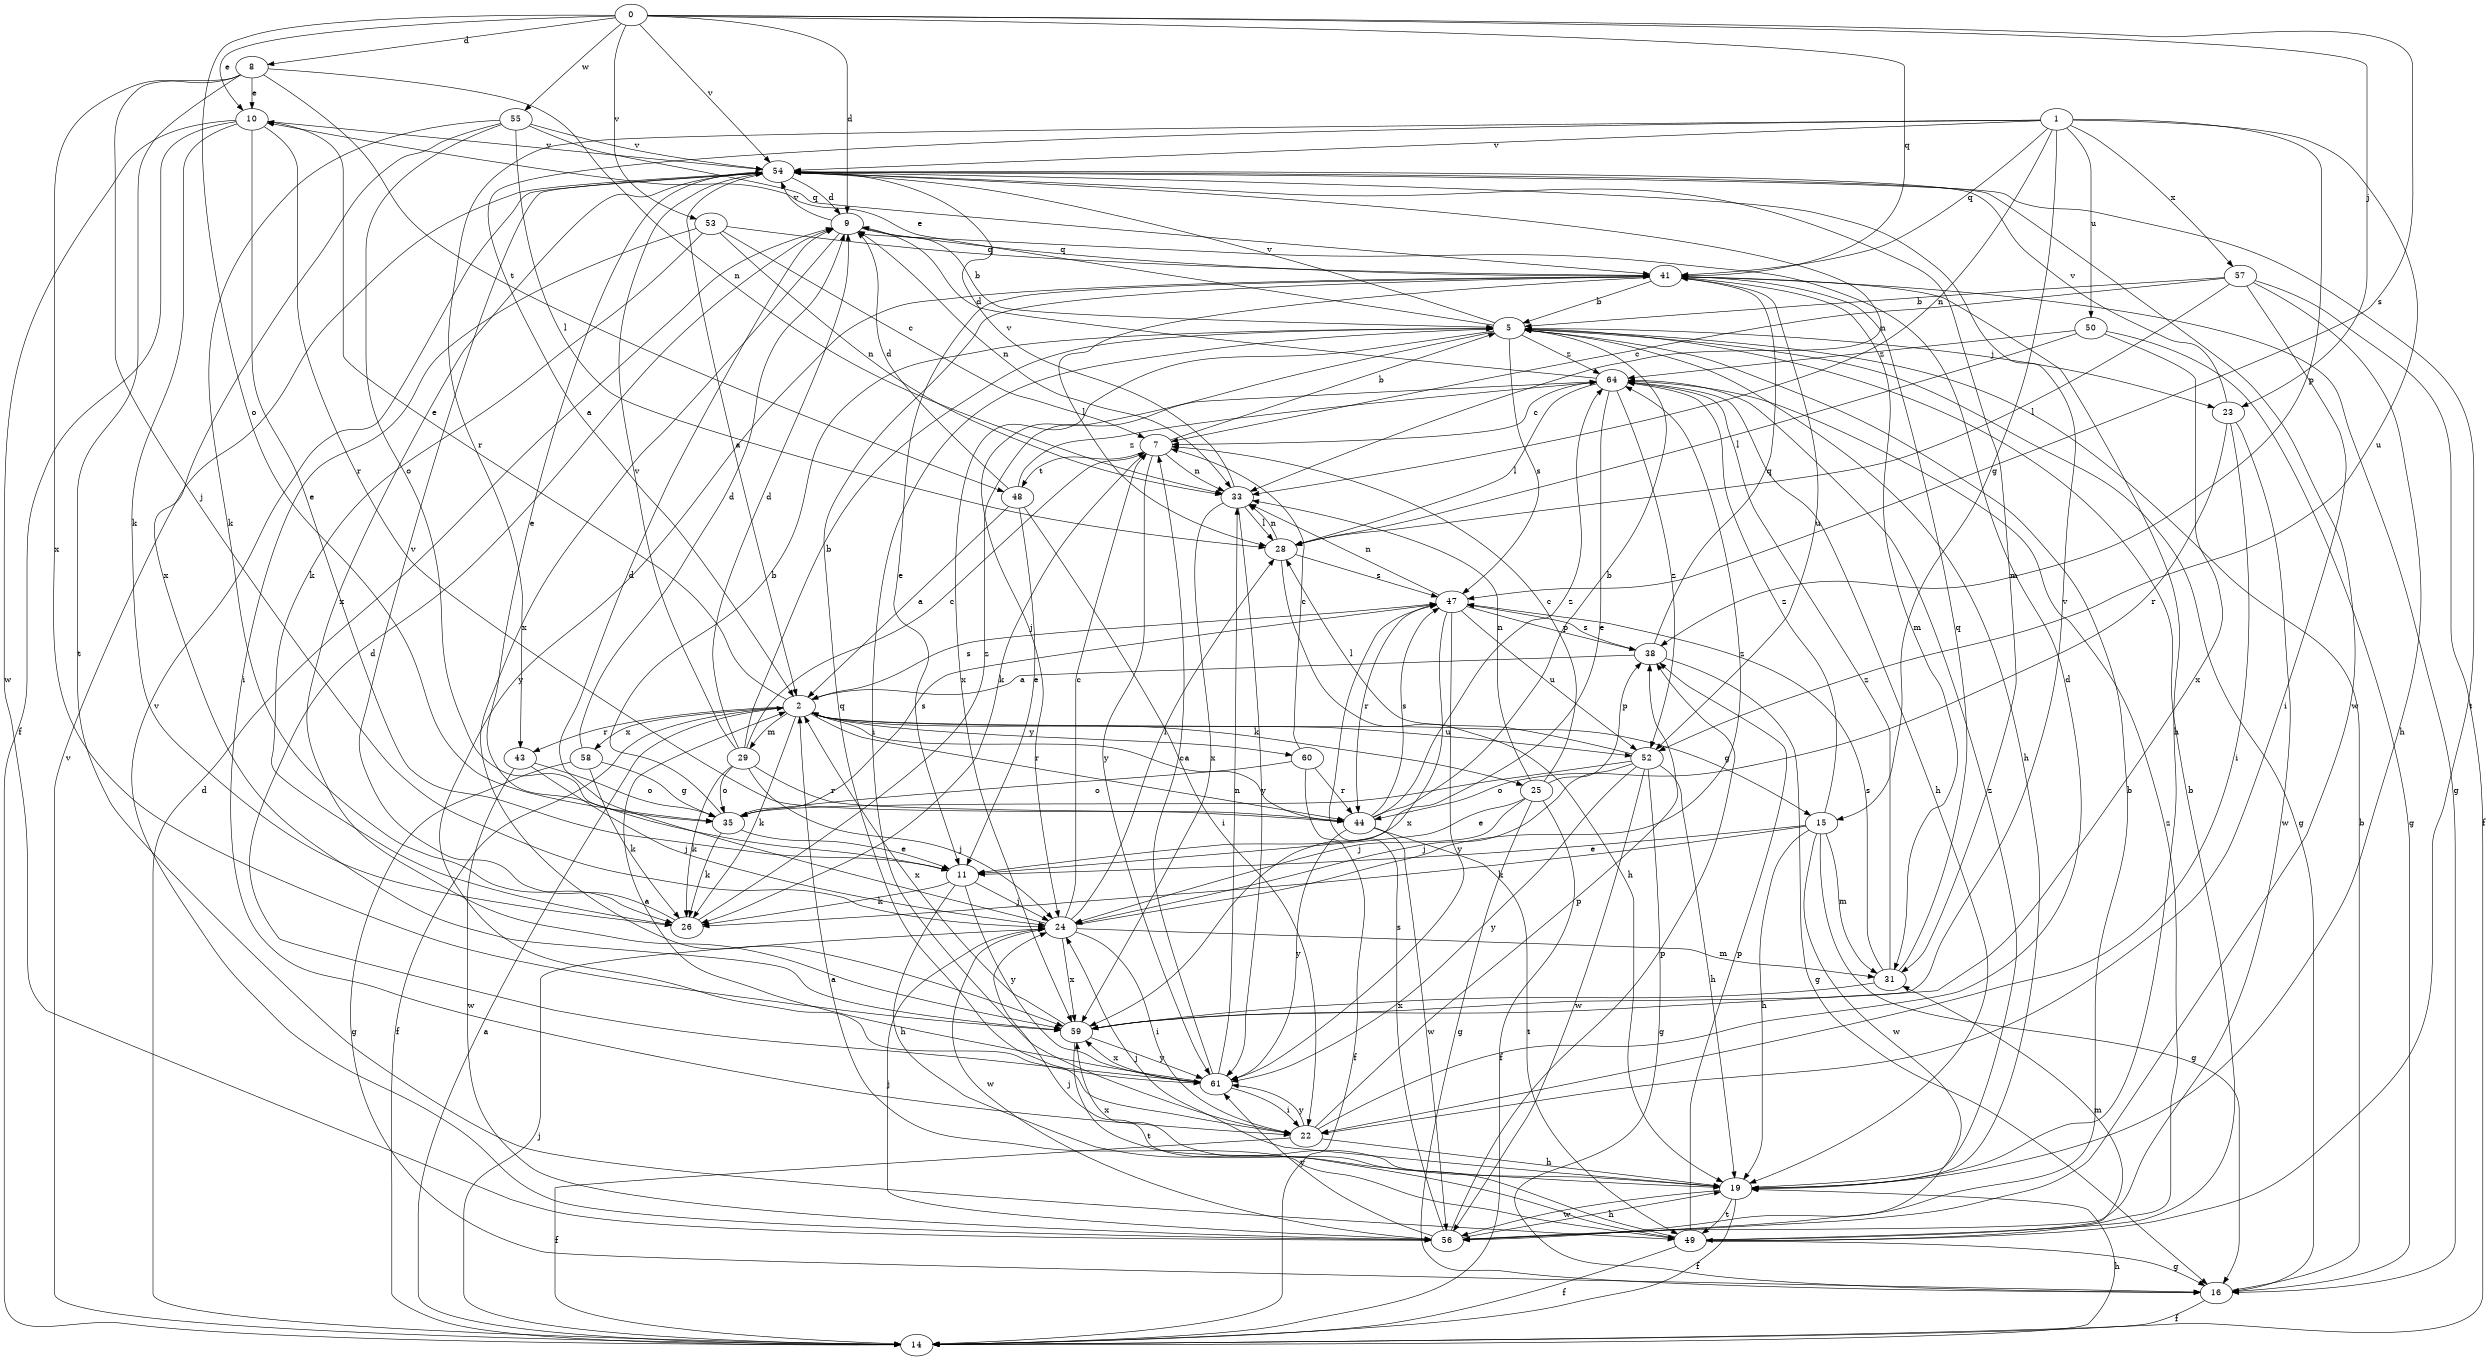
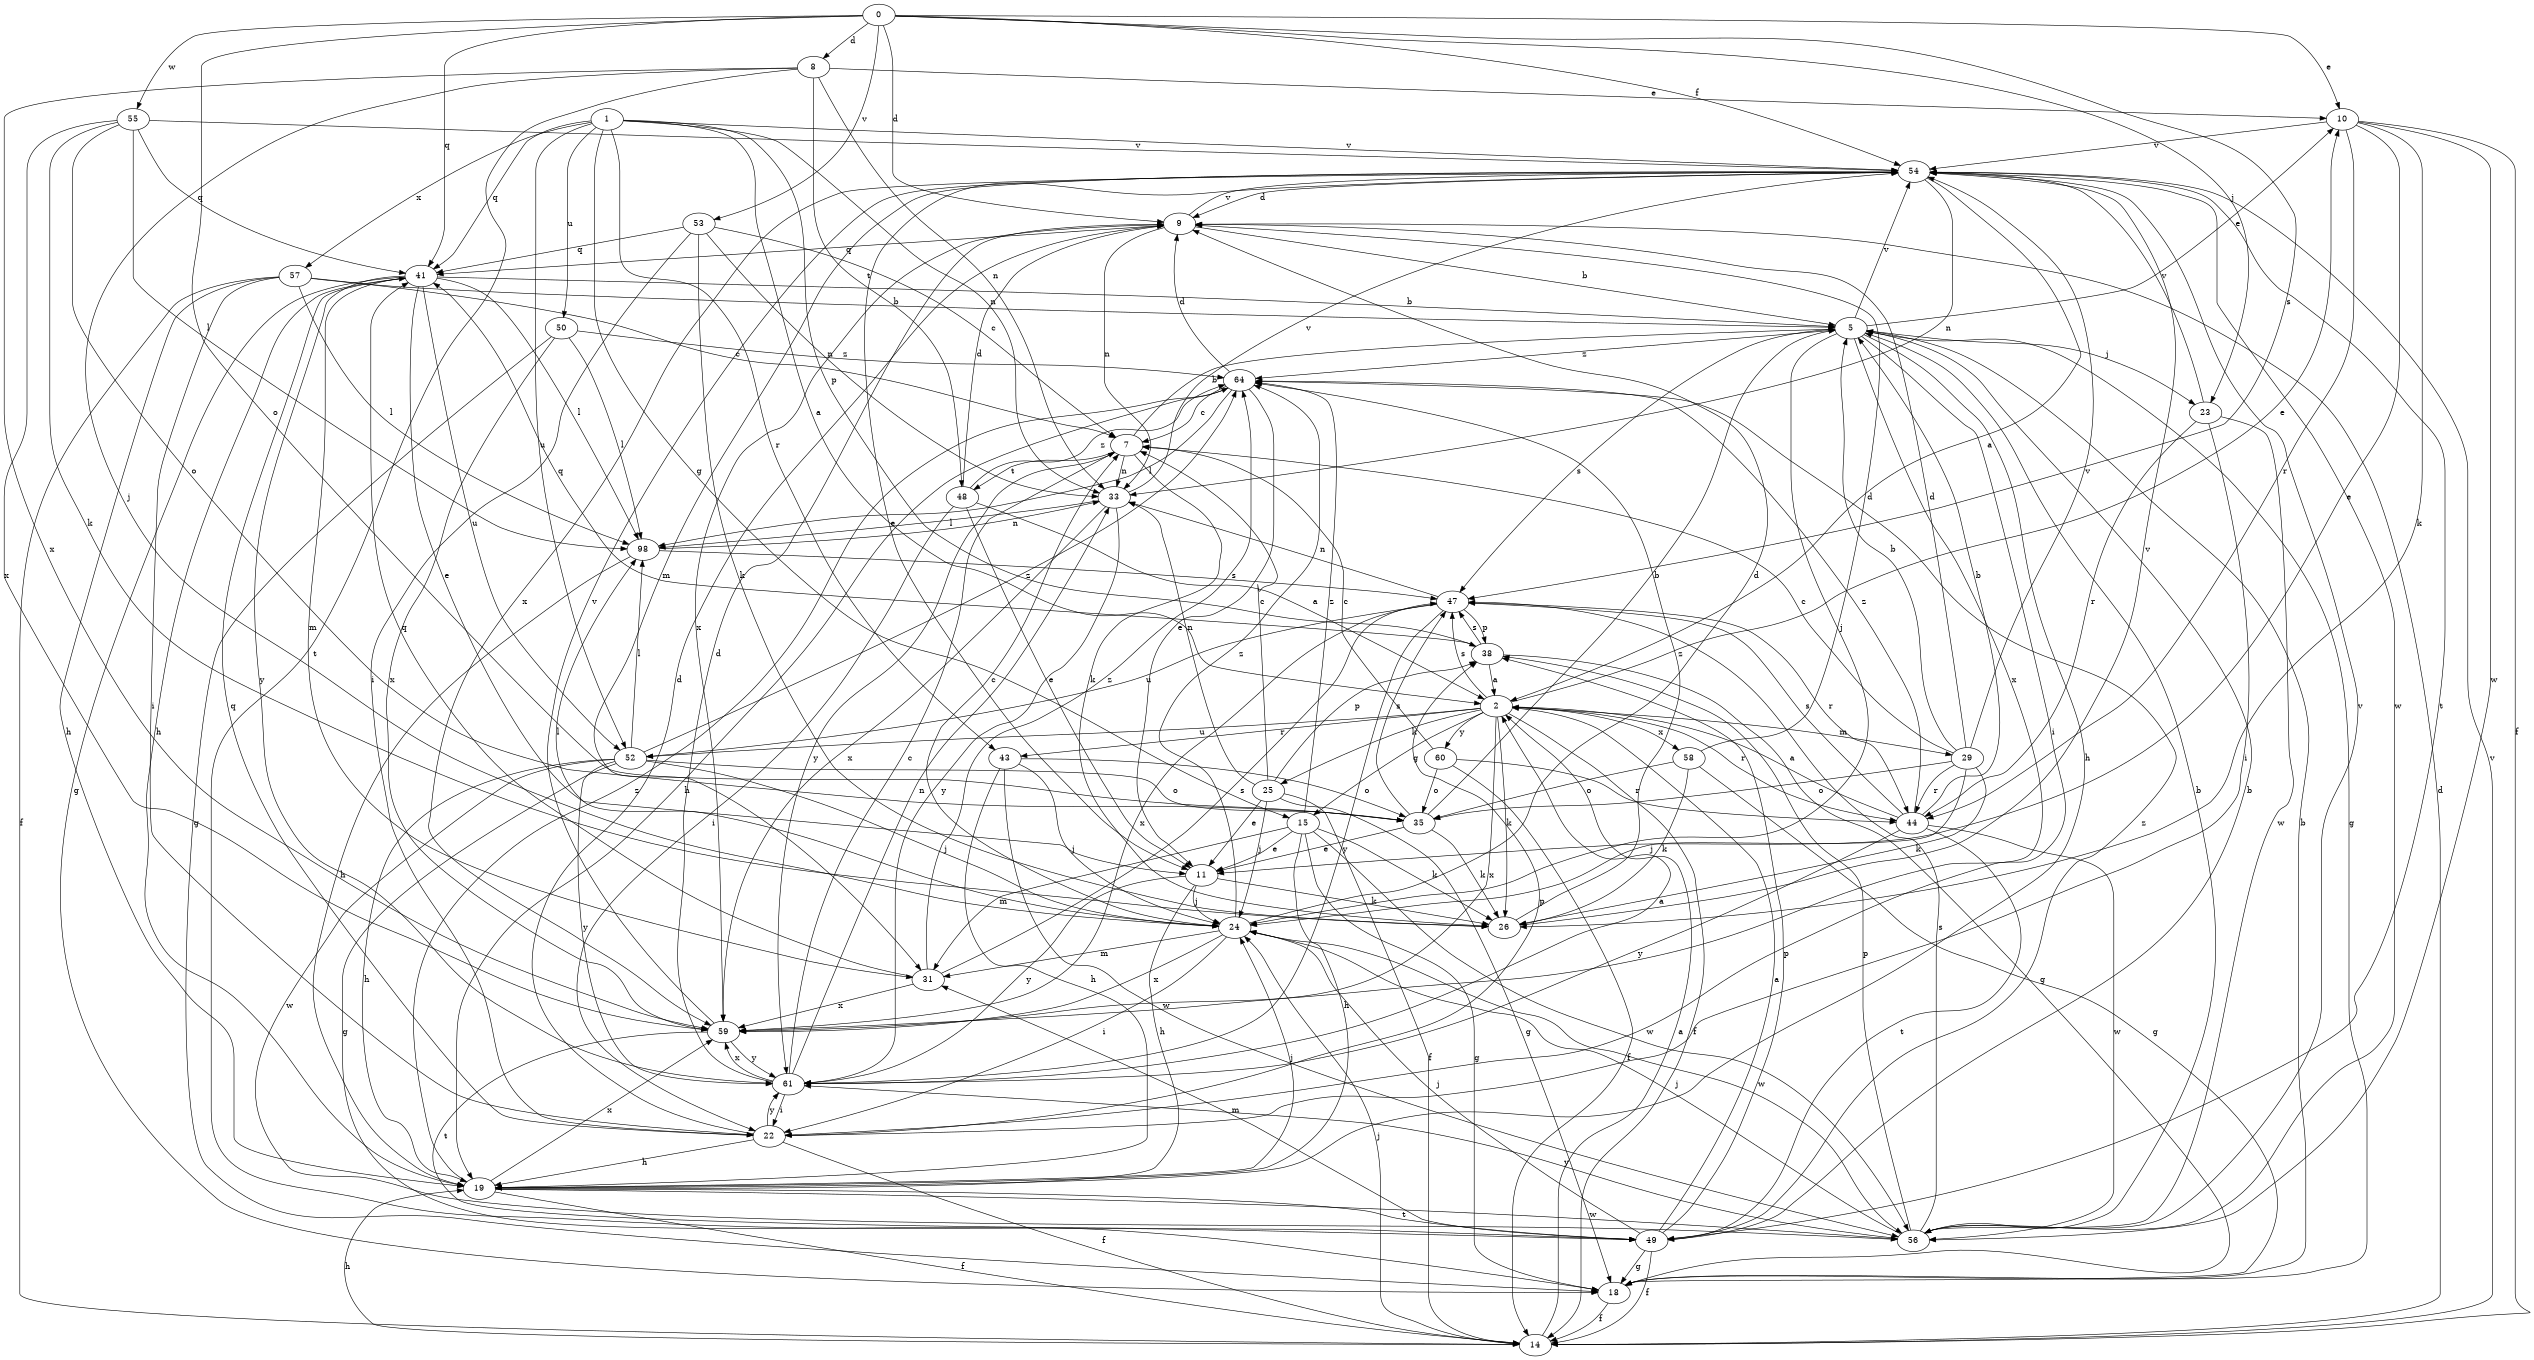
  strict digraph {
    0
    8
    9
    10
    23
    35
    41
    47
    53
    54
    55
    33
    59
    24
    48
    49
    5
    14
    26
    44
    11
    56
    22
    52
-   16
+   16 [label=18]
    19
    61
    31
-   28
+   28 [label=98]
    38
    7
    2
    1
    15
    43
    50
    57
    25
    29
    58
    60
    64
    0 -> 8 [label=d]
    0 -> 9 [label=d]
    0 -> 10 [label=e]
    0 -> 23 [label=j]
    0 -> 35 [label=o]
    0 -> 41 [label=q]
    0 -> 47 [label=s]
    0 -> 53 [label=v]
-   0 -> 54 [label=v]
+   0 -> 54 [label=f]
    0 -> 55 [label=w]
    8 -> 10 [label=e]
    8 -> 33 [label=n]
    8 -> 59 [label=x]
    8 -> 24 [label=j]
    8 -> 48 [label=t]
    8 -> 49 [label=t]
    9 -> 41 [label=q]
    9 -> 54 [label=v]
    9 -> 33 [label=n]
    9 -> 59 [label=x]
    9 -> 5 [label=b]
    10 -> 54 [label=v]
    10 -> 14 [label=f]
    10 -> 26 [label=k]
    10 -> 44 [label=r]
    10 -> 11 [label=e]
    10 -> 56 [label=w]
    23 -> 54 [label=v]
    23 -> 44 [label=r]
    23 -> 56 [label=w]
    23 -> 22 [label=i]
    35 -> 47 [label=s]
    35 -> 5 [label=b]
    35 -> 26 [label=k]
    35 -> 11 [label=e]
    41 -> 5 [label=b]
    41 -> 11 [label=e]
    41 -> 52 [label=u]
    41 -> 16 [label=g]
    41 -> 19 [label=h]
    41 -> 61 [label=y]
    41 -> 31 [label=m]
    41 -> 28 [label=l]
    47 -> 33 [label=n]
    47 -> 59 [label=x]
    47 -> 44 [label=r]
    47 -> 52 [label=u]
    47 -> 61 [label=y]
    47 -> 38 [label=p]
    53 -> 41 [label=q]
    53 -> 33 [label=n]
    53 -> 26 [label=k]
    53 -> 22 [label=i]
    53 -> 7 [label=c]
    54 -> 9 [label=d]
    54 -> 33 [label=n]
    54 -> 59 [label=x]
    54 -> 49 [label=t]
    54 -> 11 [label=e]
    54 -> 56 [label=w]
    54 -> 31 [label=m]
    54 -> 2 [label=a]
    55 -> 35 [label=o]
    55 -> 41 [label=q]
    55 -> 54 [label=v]
    55 -> 59 [label=x]
    55 -> 26 [label=k]
    55 -> 28 [label=l]
    33 -> 54 [label=v]
    33 -> 59 [label=x]
    33 -> 61 [label=y]
    33 -> 28 [label=l]
    59 -> 54 [label=v]
    59 -> 49 [label=t]
    59 -> 61 [label=y]
    24 -> 9 [label=d]
    24 -> 59 [label=x]
    24 -> 56 [label=w]
    24 -> 22 [label=i]
    24 -> 31 [label=m]
    24 -> 28 [label=l]
    24 -> 7 [label=c]
    24 -> 64 [label=z]
    48 -> 9 [label=d]
    48 -> 11 [label=e]
    48 -> 22 [label=i]
    48 -> 2 [label=a]
    48 -> 64 [label=z]
    49 -> 24 [label=j]
    49 -> 5 [label=b]
    49 -> 14 [label=f]
    49 -> 16 [label=g]
    49 -> 31 [label=m]
    49 -> 38 [label=p]
    49 -> 2 [label=a]
    49 -> 64 [label=z]
    5 -> 10 [label=e]
    5 -> 23 [label=j]
    5 -> 47 [label=s]
    5 -> 54 [label=v]
    5 -> 59 [label=x]
    5 -> 24 [label=j]
    5 -> 22 [label=i]
    5 -> 16 [label=g]
    5 -> 19 [label=h]
    5 -> 64 [label=z]
    14 -> 9 [label=d]
    14 -> 54 [label=v]
    14 -> 24 [label=j]
    14 -> 19 [label=h]
    14 -> 2 [label=a]
    26 -> 54 [label=v]
    26 -> 64 [label=z]
    44 -> 47 [label=s]
    44 -> 49 [label=t]
    44 -> 5 [label=b]
    44 -> 56 [label=w]
    44 -> 61 [label=y]
    44 -> 2 [label=a]
    44 -> 64 [label=z]
    11 -> 24 [label=j]
    11 -> 26 [label=k]
    11 -> 19 [label=h]
    11 -> 61 [label=y]
    56 -> 47 [label=s]
    56 -> 54 [label=v]
    56 -> 24 [label=j]
    56 -> 5 [label=b]
-   56 -> 19 [label=h]
+   43 -> 19 [label=h]
    56 -> 61 [label=y]
    56 -> 38 [label=p]
    22 -> 9 [label=d]
    22 -> 41 [label=q]
    22 -> 14 [label=f]
    22 -> 19 [label=h]
    22 -> 61 [label=y]
    22 -> 38 [label=p]
    52 -> 35 [label=o]
    52 -> 24 [label=j]
    52 -> 56 [label=w]
    52 -> 16 [label=g]
    52 -> 19 [label=h]
    52 -> 61 [label=y]
    52 -> 28 [label=l]
-   64 -> 52 [label=z]
+   52 -> 64 [label=z]
    16 -> 5 [label=b]
    16 -> 14 [label=f]
    19 -> 59 [label=x]
    19 -> 24 [label=j]
    19 -> 49 [label=t]
    19 -> 14 [label=f]
    19 -> 56 [label=w]
    19 -> 64 [label=z]
    61 -> 9 [label=d]
    61 -> 33 [label=n]
    61 -> 59 [label=x]
    61 -> 22 [label=i]
    61 -> 7 [label=c]
    61 -> 2 [label=a]
    31 -> 41 [label=q]
    31 -> 47 [label=s]
    31 -> 59 [label=x]
    31 -> 64 [label=z]
    28 -> 47 [label=s]
    28 -> 33 [label=n]
    28 -> 19 [label=h]
    38 -> 41 [label=q]
    38 -> 47 [label=s]
    38 -> 16 [label=g]
    38 -> 2 [label=a]
    7 -> 33 [label=n]
    7 -> 48 [label=t]
    7 -> 5 [label=b]
    7 -> 26 [label=k]
    7 -> 61 [label=y]
    2 -> 10 [label=e]
    2 -> 47 [label=s]
-   59 -> 2 [label=x]
+   2 -> 59 [label=x]
    2 -> 14 [label=f]
    2 -> 26 [label=k]
    2 -> 44 [label=r]
    2 -> 52 [label=u]
    2 -> 15 [label=g]
    2 -> 43 [label=r]
    2 -> 25 [label=k]
    2 -> 29 [label=m]
    2 -> 58 [label=x]
    2 -> 60 [label=y]
    1 -> 41 [label=q]
    1 -> 54 [label=v]
    1 -> 33 [label=n]
    1 -> 52 [label=u]
    1 -> 38 [label=p]
    1 -> 2 [label=a]
    1 -> 15 [label=g]
    1 -> 43 [label=r]
    1 -> 50 [label=u]
    1 -> 57 [label=x]
    15 -> 26 [label=k]
    15 -> 11 [label=e]
    15 -> 56 [label=w]
    15 -> 16 [label=g]
    15 -> 19 [label=h]
    15 -> 31 [label=m]
    15 -> 64 [label=z]
    43 -> 35 [label=o]
    43 -> 24 [label=j]
    43 -> 56 [label=w]
    50 -> 59 [label=x]
    50 -> 16 [label=g]
    50 -> 28 [label=l]
    50 -> 64 [label=z]
    57 -> 5 [label=b]
    57 -> 14 [label=f]
    57 -> 22 [label=i]
    57 -> 19 [label=h]
    57 -> 28 [label=l]
    57 -> 7 [label=c]
    25 -> 33 [label=n]
    25 -> 24 [label=j]
    25 -> 14 [label=f]
    25 -> 11 [label=e]
    25 -> 16 [label=g]
    25 -> 38 [label=p]
    25 -> 7 [label=c]
    29 -> 9 [label=d]
    29 -> 35 [label=o]
    29 -> 54 [label=v]
    29 -> 24 [label=j]
    29 -> 5 [label=b]
    29 -> 26 [label=k]
    29 -> 44 [label=r]
    29 -> 7 [label=c]
    58 -> 9 [label=d]
-   58 -> 35 [label=g]
+   58 -> 35 [label=o]
    58 -> 26 [label=k]
    58 -> 16 [label=g]
    60 -> 35 [label=o]
    60 -> 14 [label=f]
    60 -> 44 [label=r]
    60 -> 7 [label=c]
    64 -> 9 [label=d]
    64 -> 11 [label=e]
    64 -> 19 [label=h]
    64 -> 28 [label=l]
    64 -> 7 [label=c]
  }
